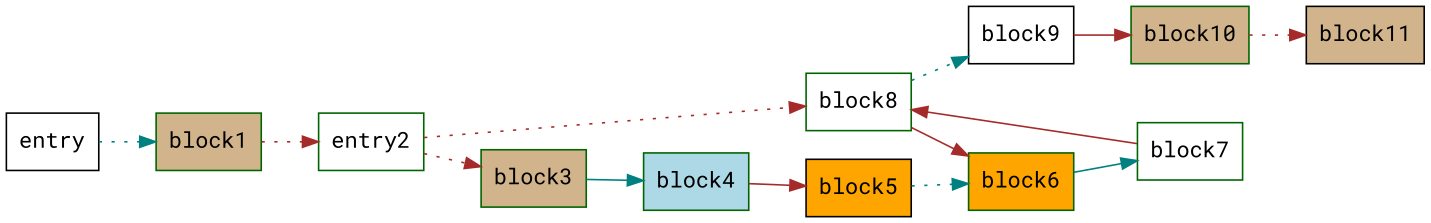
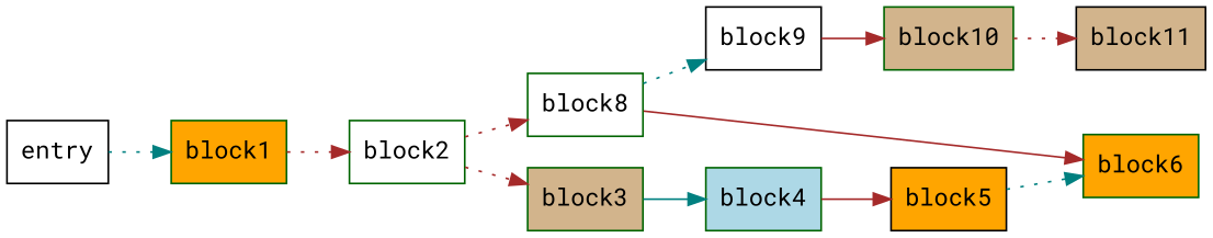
  digraph {
    fontname="Roboto Mono"
    rankdir=LR
    node [color=darkgreen fillcolor=white fontname="Roboto Mono" shape=box style=filled]
    edge [color=brown fontname="Roboto Mono" style=dotted]
    entry [color=black]
-   block1 [fillcolor=tan]
-   block2 [label=entry2]
+   block1 [fillcolor=orange]
+   block2
    block8
    block3 [fillcolor=tan]
    block6 [fillcolor=orange]
    block9 [color=black]
    block4 [fillcolor=lightblue]
-   block7
    block10 [fillcolor=tan]
    block5 [color=black fillcolor=orange]
    block11 [color=black fillcolor=tan]
    entry -> block1 [color=teal]
    block1 -> block2
    block2 -> block8
    block2 -> block3
    block8 -> block6 [style=solid]
    block8 -> block9 [color=teal]
    block3 -> block4 [color=teal style=solid]
-   block6 -> block7 [color=teal style=solid]
    block9 -> block10 [style=solid]
    block4 -> block5 [style=solid]
-   block7 -> block8 [style=solid]
    block10 -> block11
    block5 -> block6 [color=teal]
  }
